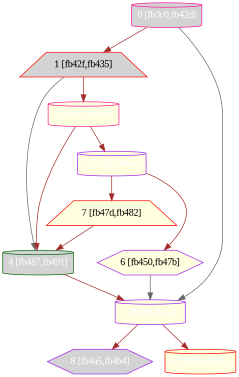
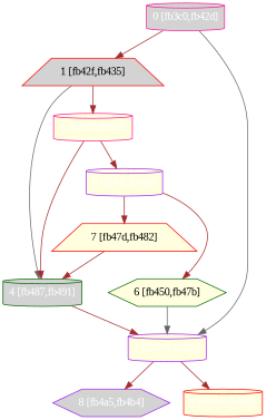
  digraph {
    fontname="Liberation Serif"
    node [fillcolor=lightyellow fontcolor="#ffffff" shape=cylinder style=filled color=red fontname="Liberation Serif"]
    edge [color=brown fontname="Liberation Serif"]
    n1 [fillcolor=lightgrey label="0 [fb3c0,fb42d]" color=deeppink]
    n2 [fillcolor=lightgrey fontcolor="#000000" label="1 [fb42f,fb435]" shape=trapezium]
    n3 [label="2 [fb494,fb4a3]" color=purple]
    n4 [label="3 [fb437,fb43d]" color=deeppink]
    n5 [fillcolor=lightgrey label="4 [fb487,fb491]" color=darkgreen]
    n6 [fillcolor=lightgrey label="8 [fb4a5,fb4b4]" shape=hexagon color=purple]
    n7 [label="9 [fb4b5,fb4b5]"]
    n8 [label="5 [fb43f,fb44e]" color=purple]
-   n9 [fontcolor="#000000" label="6 [fb450,fb47b]" shape=hexagon color=purple]
+   n9 [fontcolor="#000000" label="6 [fb450,fb47b]" shape=hexagon color=darkgreen]
    n10 [fontcolor="#000000" label="7 [fb47d,fb482]" shape=trapezium]
    n1 -> n2
    n1 -> n3 [color=gray40]
    n2 -> n4
    n2 -> n5 [color=gray40]
    n3 -> n6
    n3 -> n7
    n4 -> n5
    n4 -> n8
    n5 -> n3
    n8 -> n9
    n8 -> n10
    n9 -> n3 [color=gray40]
    n10 -> n5
  }
